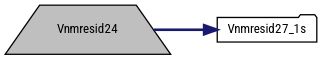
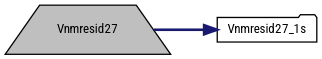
  digraph {
    rankdir=LR
    fontname="Roboto Condensed"
    node [color=black fontname="Roboto Condensed" fontsize=10 style=filled]
-   n1 [fillcolor=grey75 fontcolor=black height=0.2 label=Vnmresid24 shape=trapezium width=0.4]
+   n1 [fillcolor=grey75 fontcolor=black height=0.2 label=Vnmresid27 shape=trapezium width=0.4]
    n2 [fillcolor=white height=0.2 label=Vnmresid27_1s shape=folder width=0.4]
    n1 -> n2 [color=midnightblue fontname="Roboto Condensed" fontsize=10 labelfontname=FreeSans labelfontsize=10 style=bold]
  }
